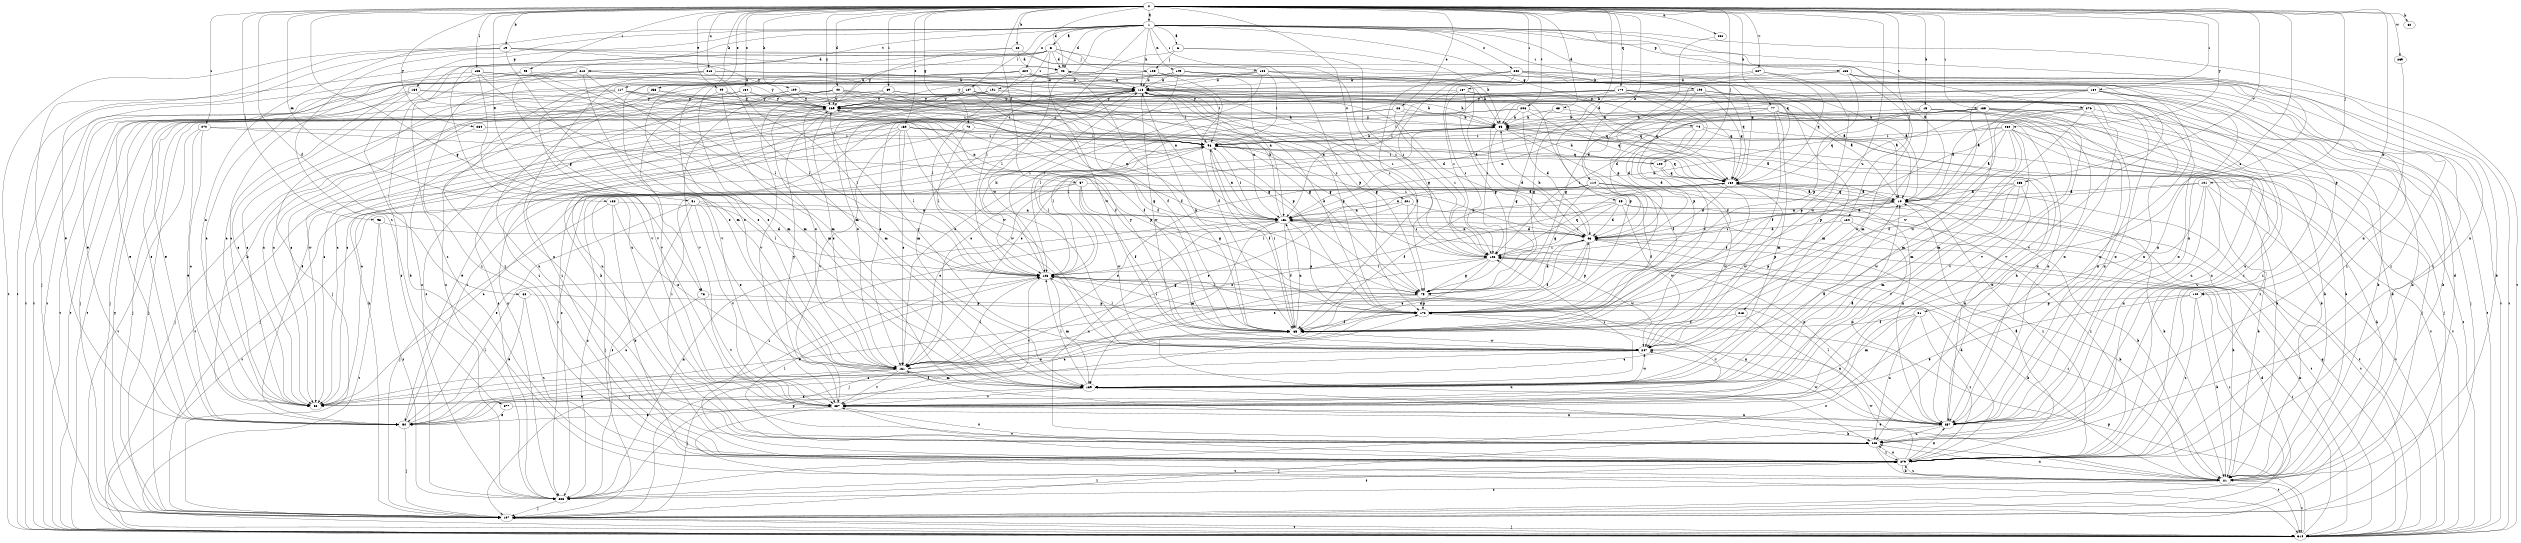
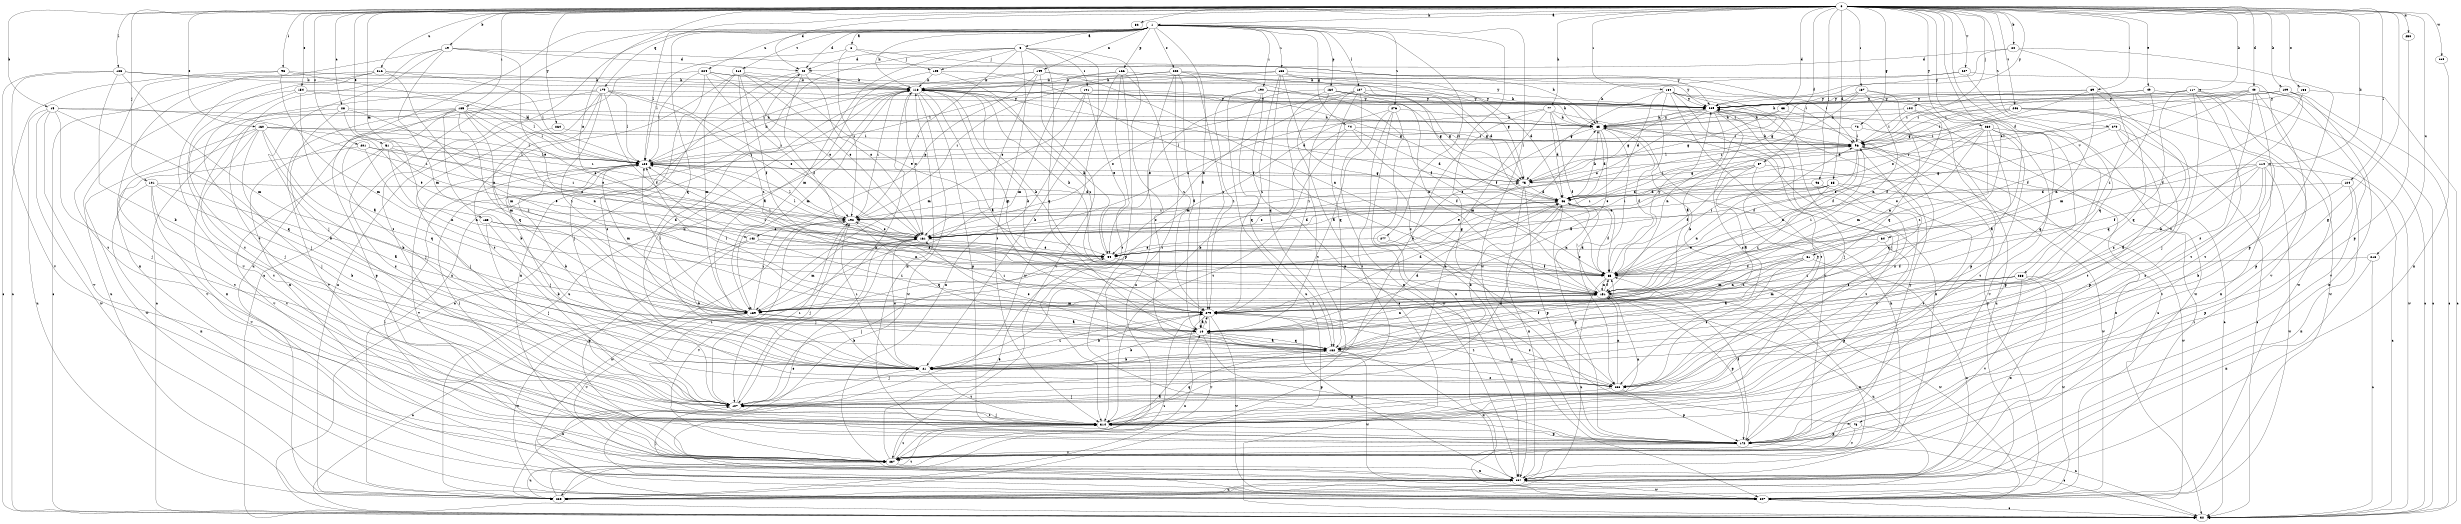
  strict digraph {
    0
    1
    15
    19
    20
    28
    31
    33
    35
    40
    42
    49
    51
    57
    64
    72
    73
    77
    82
    89
    93
    98
    101
    104
    109
    114
    117
    123
    124
    133
    142
    154
    156
    160
    179
    184
    185
    187
    201
    206
    216
    218
    227
    233
    239
    250
    260
    264
    269
    270
    5
    6
    10
    32
    74
    118
    127
    128
    149
    164
    166
    182
    188
    190
    202
    212
    n67 [label=314]
    224
    225
    247
    276
    277
    192
    85
    107
    237
    139
    54
    257
    172
    279
    21
    203
    65
    75
    151
    161
    43
    96
    105
    191
    0 -> 1 [label=a]
    0 -> 15 [label=b]
    0 -> 19 [label=b]
    0 -> 20 [label=b]
    0 -> 28 [label=c]
    0 -> 31 [label=c]
    0 -> 33 [label=d]
    0 -> 35 [label=d]
    0 -> 40 [label=d]
    0 -> 42 [label=d]
    0 -> 49 [label=e]
    0 -> 51 [label=e]
    0 -> 57 [label=f]
    0 -> 64 [label=f]
    0 -> 72 [label=g]
    0 -> 73 [label=g]
    0 -> 77 [label=h]
    0 -> 82 [label=h]
    0 -> 89 [label=i]
    0 -> 93 [label=i]
    0 -> 98 [label=j]
    0 -> 101 [label=j]
    0 -> 104 [label=j]
    0 -> 109 [label=k]
    0 -> 114 [label=k]
    0 -> 117 [label=k]
    0 -> 123 [label=l]
    0 -> 124 [label=l]
    0 -> 133 [label=m]
    0 -> 142 [label=n]
    0 -> 154 [label=o]
    0 -> 156 [label=o]
    0 -> 160 [label=o]
    0 -> 179 [label=q]
    0 -> 184 [label=r]
    0 -> 185 [label=r]
    0 -> 187 [label=r]
    0 -> 201 [label=s]
    0 -> 206 [label=t]
    0 -> 216 [label=u]
    0 -> 218 [label=u]
    0 -> 227 [label=v]
    0 -> 233 [label=v]
    0 -> 239 [label=w]
    0 -> 250 [label=x]
    0 -> 260 [label=y]
    0 -> 264 [label=y]
    0 -> 269 [label=y]
    0 -> 270 [label=z]
    1 -> 42 [label=d]
    1 -> 73 [label=g]
    1 -> 5 [label=a]
    1 -> 6 [label=a]
    1 -> 10 [label=a]
    1 -> 32 [label=c]
    1 -> 74 [label=g]
    1 -> 118 [label=k]
    1 -> 127 [label=l]
    1 -> 128 [label=l]
    1 -> 149 [label=n]
    1 -> 164 [label=p]
    1 -> 166 [label=p]
    1 -> 182 [label=q]
    1 -> 188 [label=r]
    1 -> 190 [label=r]
    1 -> 202 [label=s]
    1 -> 212 [label=t]
    1 -> n67 [label=t]
    1 -> 224 [label=u]
    1 -> 225 [label=u]
    1 -> 247 [label=w]
    1 -> 276 [label=z]
    1 -> 277 [label=z]
    15 -> 182 [label=q]
    15 -> 225 [label=u]
    15 -> 247 [label=w]
    15 -> 192 [label=r]
    15 -> 85 [label=h]
    15 -> 107 [label=j]
    15 -> 237 [label=v]
    19 -> 42 [label=d]
    19 -> 269 [label=y]
    19 -> n67 [label=t]
    19 -> 107 [label=j]
    19 -> 139 [label=m]
    19 -> 54 [label=e]
    19 -> 257 [label=x]
    20 -> 42 [label=d]
    20 -> 269 [label=y]
    20 -> 172 [label=p]
    20 -> 279 [label=z]
    28 -> 192 [label=r]
    28 -> 85 [label=h]
    28 -> 107 [label=j]
    28 -> 54 [label=e]
    28 -> 21 [label=b]
    31 -> 225 [label=u]
    31 -> 139 [label=m]
    31 -> 279 [label=z]
    31 -> 203 [label=s]
    31 -> 65 [label=f]
    33 -> 225 [label=u]
    33 -> 85 [label=h]
    33 -> 75 [label=g]
    35 -> n67 [label=t]
    35 -> 247 [label=w]
    35 -> 192 [label=r]
    35 -> 279 [label=z]
    35 -> 151 [label=n]
    35 -> 161 [label=o]
    35 -> 43 [label=d]
    40 -> 269 [label=y]
    40 -> 32 [label=c]
    40 -> n67 [label=t]
    40 -> 192 [label=r]
    40 -> 237 [label=v]
    40 -> 172 [label=p]
    40 -> 203 [label=s]
    40 -> 65 [label=f]
    40 -> 75 [label=g]
    42 -> 118 [label=k]
    42 -> 107 [label=j]
    42 -> 257 [label=x]
    42 -> 65 [label=f]
    42 -> 161 [label=o]
    49 -> 269 [label=y]
    49 -> 237 [label=v]
    49 -> 139 [label=m]
    49 -> 96 [label=i]
    51 -> 128 [label=l]
    51 -> 237 [label=v]
    51 -> 54 [label=e]
    51 -> 203 [label=s]
    51 -> 151 [label=n]
    51 -> 161 [label=o]
    57 -> 10 [label=a]
    57 -> n67 [label=t]
    57 -> 247 [label=w]
    57 -> 65 [label=f]
    57 -> 75 [label=g]
    57 -> 161 [label=o]
    64 -> 54 [label=e]
    64 -> 172 [label=p]
    64 -> 279 [label=z]
    72 -> 32 [label=c]
    72 -> 128 [label=l]
    72 -> 96 [label=i]
    73 -> 32 [label=c]
    73 -> 237 [label=v]
    73 -> 172 [label=p]
    77 -> 85 [label=h]
    77 -> 139 [label=m]
    77 -> 257 [label=x]
    77 -> 21 [label=b]
    77 -> 65 [label=f]
    77 -> 161 [label=o]
    77 -> 43 [label=d]
    89 -> 269 [label=y]
    89 -> 32 [label=w]
    89 -> 21 [label=b]
    89 -> 151 [label=n]
    89 -> 161 [label=o]
    89 -> 96 [label=i]
    93 -> 32 [label=c]
    93 -> 118 [label=k]
    93 -> 128 [label=l]
    93 -> n67 [label=t]
    93 -> 139 [label=m]
    98 -> n67 [label=t]
    98 -> 203 [label=s]
    98 -> 43 [label=d]
    101 -> 10 [label=a]
    101 -> n67 [label=t]
    101 -> 237 [label=v]
    101 -> 257 [label=x]
    101 -> 21 [label=b]
    101 -> 43 [label=d]
    104 -> 182 [label=q]
    104 -> 85 [label=h]
    104 -> 65 [label=f]
-   96 -> 104 [label=i]
+   104 -> 96 [label=i]
    109 -> 269 [label=y]
    109 -> 32 [label=c]
-   109 -> 237 [label=v]
+   109 -> 21 [label=v]
    109 -> 257 [label=x]
    109 -> 96 [label=i]
    114 -> 10 [label=a]
    114 -> 32 [label=c]
    114 -> n67 [label=t]
    114 -> 247 [label=w]
    114 -> 203 [label=s]
    114 -> 65 [label=f]
    114 -> 75 [label=g]
    114 -> 161 [label=o]
    117 -> 269 [label=y]
    117 -> 32 [label=c]
    117 -> 182 [label=q]
    117 -> n67 [label=t]
    117 -> 247 [label=w]
    117 -> 85 [label=h]
    117 -> 107 [label=j]
    123 -> 269 [label=y]
    123 -> 32 [label=c]
    123 -> 118 [label=k]
    123 -> 237 [label=v]
    123 -> 139 [label=m]
    123 -> 21 [label=b]
    124 -> 257 [label=x]
    124 -> 172 [label=p]
    124 -> 21 [label=b]
    124 -> 43 [label=d]
    133 -> 107 [label=j]
    133 -> 21 [label=b]
    133 -> 151 [label=n]
    133 -> 161 [label=o]
    142 -> 54 [label=e]
    142 -> 172 [label=p]
    142 -> 279 [label=z]
    142 -> 21 [label=b]
    154 -> 269 [label=y]
    154 -> 10 [label=a]
    154 -> 128 [label=l]
    154 -> 225 [label=u]
    154 -> 107 [label=j]
    156 -> 269 [label=y]
    156 -> 32 [label=c]
    156 -> 65 [label=f]
    160 -> 128 [label=l]
    160 -> 182 [label=q]
    160 -> n67 [label=t]
    160 -> 247 [label=w]
    160 -> 107 [label=j]
    160 -> 237 [label=v]
    160 -> 21 [label=b]
    160 -> 161 [label=o]
    160 -> 96 [label=i]
    179 -> 269 [label=y]
    179 -> 32 [label=c]
    179 -> 128 [label=l]
    179 -> 182 [label=q]
    179 -> 192 [label=r]
    179 -> 139 [label=m]
    179 -> 257 [label=x]
    179 -> 279 [label=z]
    179 -> 65 [label=f]
    179 -> 161 [label=o]
    184 -> 269 [label=y]
    184 -> 10 [label=a]
    184 -> n67 [label=t]
    184 -> 247 [label=w]
    184 -> 107 [label=j]
    184 -> 237 [label=v]
    184 -> 21 [label=b]
    184 -> 75 [label=g]
    184 -> 43 [label=d]
    185 -> 128 [label=l]
    185 -> 85 [label=h]
    185 -> 107 [label=j]
    185 -> 237 [label=v]
    185 -> 139 [label=m]
    185 -> 257 [label=x]
    185 -> 172 [label=p]
    185 -> 279 [label=z]
    185 -> 21 [label=b]
    185 -> 151 [label=n]
    185 -> 161 [label=o]
    187 -> 269 [label=y]
    187 -> 182 [label=q]
    187 -> 192 [label=r]
    187 -> 172 [label=p]
    187 -> 75 [label=g]
    187 -> 151 [label=n]
    201 -> 128 [label=l]
    201 -> n67 [label=t]
    201 -> 192 [label=r]
    201 -> 151 [label=n]
    206 -> 182 [label=q]
    206 -> 85 [label=h]
    206 -> 257 [label=x]
    206 -> 203 [label=s]
    206 -> 43 [label=d]
    206 -> 96 [label=i]
    216 -> 32 [label=c]
    216 -> 118 [label=k]
    216 -> 128 [label=l]
    216 -> n67 [label=t]
    216 -> 237 [label=v]
    216 -> 151 [label=n]
    218 -> 32 [label=c]
    218 -> 257 [label=x]
    218 -> 65 [label=f]
    227 -> 118 [label=k]
    227 -> 182 [label=q]
    227 -> 247 [label=w]
    227 -> 85 [label=h]
    233 -> 10 [label=a]
    233 -> 247 [label=w]
    233 -> 237 [label=v]
    233 -> 139 [label=m]
    233 -> 257 [label=x]
    233 -> 151 [label=n]
    239 -> 257 [label=x]
    250 -> 172 [label=p]
    260 -> 10 [label=a]
    260 -> n67 [label=t]
    260 -> 237 [label=v]
    260 -> 139 [label=m]
    260 -> 172 [label=p]
    260 -> 279 [label=z]
    260 -> 65 [label=f]
    260 -> 151 [label=n]
    260 -> 96 [label=i]
    264 -> 107 [label=j]
    264 -> 96 [label=i]
    269 -> 32 [label=c]
    269 -> 85 [label=h]
    269 -> 107 [label=j]
    269 -> 203 [label=s]
    269 -> 75 [label=g]
    269 -> 151 [label=n]
    269 -> 161 [label=o]
    270 -> 32 [label=c]
    270 -> n67 [label=t]
    270 -> 54 [label=e]
    270 -> 172 [label=p]
    270 -> 96 [label=i]
    5 -> 42 [label=d]
    5 -> 182 [label=q]
    5 -> n67 [label=t]
    5 -> 225 [label=u]
    5 -> 247 [label=w]
    5 -> 192 [label=r]
    5 -> 139 [label=m]
    5 -> 203 [label=s]
    5 -> 105 [label=j]
    5 -> 191 [label=r]
    6 -> 128 [label=l]
    6 -> 192 [label=r]
    6 -> 85 [label=h]
    6 -> 105 [label=j]
    10 -> 182 [label=q]
    10 -> 192 [label=r]
    10 -> 172 [label=p]
    10 -> 279 [label=z]
    10 -> 21 [label=b]
    10 -> 151 [label=n]
    74 -> n67 [label=t]
    74 -> 21 [label=b]
    74 -> 65 [label=f]
    74 -> 43 [label=d]
    74 -> 96 [label=i]
    118 -> 269 [label=y]
    118 -> 10 [label=a]
    118 -> 32 [label=c]
    118 -> 225 [label=u]
    118 -> 247 [label=w]
    118 -> 192 [label=r]
    118 -> 85 [label=h]
    118 -> 139 [label=m]
    118 -> 172 [label=p]
    118 -> 279 [label=z]
    118 -> 161 [label=o]
    118 -> 43 [label=d]
    118 -> 96 [label=i]
    127 -> 269 [label=y]
    127 -> 182 [label=q]
    127 -> 54 [label=e]
    127 -> 257 [label=x]
    127 -> 279 [label=z]
    127 -> 65 [label=f]
    127 -> 75 [label=g]
    127 -> 161 [label=o]
    128 -> 118 [label=k]
    128 -> 107 [label=j]
    128 -> 237 [label=v]
    128 -> 139 [label=m]
    128 -> 21 [label=b]
    128 -> 75 [label=g]
    149 -> 142 [label=p]
    149 -> 118 [label=k]
    149 -> 128 [label=l]
    149 -> 85 [label=h]
    149 -> 237 [label=v]
    149 -> 151 [label=n]
    149 -> 161 [label=o]
    164 -> 269 [label=y]
    164 -> 32 [label=c]
    164 -> n67 [label=t]
    164 -> 54 [label=e]
    164 -> 75 [label=g]
    164 -> 151 [label=n]
    166 -> 118 [label=k]
    166 -> n67 [label=t]
    166 -> 139 [label=m]
    166 -> 172 [label=p]
    166 -> 279 [label=z]
    166 -> 21 [label=b]
    166 -> 43 [label=d]
    182 -> 10 [label=a]
    182 -> 247 [label=w]
    182 -> 107 [label=j]
    182 -> 257 [label=x]
    182 -> 21 [label=b]
    182 -> 65 [label=f]
    182 -> 161 [label=o]
    182 -> 43 [label=d]
    188 -> 269 [label=y]
    188 -> 118 [label=k]
    188 -> 128 [label=l]
    188 -> 182 [label=q]
    188 -> 279 [label=z]
    188 -> 203 [label=s]
    188 -> 43 [label=d]
    188 -> 96 [label=i]
    190 -> 269 [label=y]
    190 -> 182 [label=q]
    190 -> 225 [label=u]
    190 -> 172 [label=p]
    190 -> 279 [label=z]
    190 -> 75 [label=g]
    202 -> 10 [label=a]
    202 -> 118 [label=k]
    202 -> n67 [label=t]
    202 -> 225 [label=u]
    202 -> 192 [label=r]
    202 -> 279 [label=z]
    202 -> 65 [label=f]
    202 -> 75 [label=g]
    212 -> 118 [label=k]
    212 -> n67 [label=t]
    212 -> 139 [label=m]
    212 -> 54 [label=e]
    212 -> 279 [label=z]
    212 -> 65 [label=f]
    212 -> 161 [label=o]
    n67 -> 182 [label=q]
    n67 -> 192 [label=r]
    n67 -> 107 [label=j]
    n67 -> 172 [label=p]
    n67 -> 151 [label=n]
    224 -> 118 [label=k]
    224 -> 128 [label=l]
    224 -> 225 [label=u]
    224 -> 192 [label=r]
    224 -> 203 [label=s]
    224 -> 161 [label=o]
    224 -> 96 [label=i]
    225 -> n67 [label=t]
    225 -> 279 [label=z]
    225 -> 96 [label=i]
    247 -> 269 [label=y]
    247 -> 32 [label=c]
    247 -> 161 [label=o]
    276 -> 10 [label=a]
    276 -> n67 [label=t]
    276 -> 247 [label=w]
    276 -> 85 [label=h]
    276 -> 139 [label=m]
    276 -> 257 [label=x]
    277 -> 54 [label=e]
    277 -> 257 [label=x]
    192 -> 128 [label=l]
    192 -> 182 [label=q]
    192 -> 247 [label=w]
    192 -> 107 [label=j]
    192 -> 75 [label=g]
    192 -> 161 [label=o]
    85 -> 269 [label=y]
    85 -> 10 [label=a]
    85 -> 128 [label=l]
    85 -> 54 [label=e]
    85 -> 203 [label=s]
    85 -> 65 [label=f]
    85 -> 43 [label=d]
    85 -> 96 [label=i]
    107 -> 269 [label=y]
    107 -> 118 [label=k]
    107 -> n67 [label=t]
    107 -> 192 [label=r]
    107 -> 85 [label=h]
    107 -> 43 [label=d]
    237 -> 269 [label=y]
    237 -> 10 [label=a]
    237 -> n67 [label=t]
    237 -> 225 [label=u]
    237 -> 54 [label=e]
    237 -> 257 [label=x]
    139 -> 10 [label=a]
    139 -> 32 [label=c]
    139 -> 128 [label=l]
    139 -> 247 [label=w]
    139 -> 192 [label=r]
    139 -> 237 [label=v]
    139 -> 21 [label=b]
    54 -> 118 [label=k]
    54 -> 128 [label=l]
    54 -> 107 [label=j]
    54 -> 65 [label=f]
    54 -> 96 [label=i]
    257 -> 128 [label=l]
    257 -> 225 [label=u]
    257 -> 247 [label=w]
    257 -> 85 [label=h]
    257 -> 107 [label=j]
    172 -> 32 [label=c]
    172 -> 118 [label=k]
    172 -> 128 [label=l]
    172 -> 237 [label=v]
    172 -> 65 [label=f]
    279 -> 10 [label=a]
    279 -> 118 [label=k]
    279 -> 128 [label=l]
    279 -> 225 [label=u]
    279 -> 247 [label=w]
    279 -> 237 [label=v]
    279 -> 257 [label=x]
    279 -> 21 [label=b]
    279 -> 203 [label=s]
    279 -> 43 [label=d]
    21 -> 42 [label=d]
    21 -> 118 [label=k]
    21 -> n67 [label=t]
    21 -> 225 [label=u]
    21 -> 192 [label=r]
    21 -> 279 [label=z]
    21 -> 203 [label=s]
    21 -> 161 [label=o]
    203 -> 107 [label=j]
    203 -> 172 [label=p]
    203 -> 279 [label=z]
    203 -> 151 [label=n]
    65 -> 269 [label=y]
    65 -> 118 [label=k]
    65 -> 128 [label=l]
    65 -> 225 [label=u]
    65 -> 247 [label=w]
    65 -> 151 [label=n]
    65 -> 96 [label=i]
    75 -> 128 [label=l]
    75 -> 54 [label=e]
    75 -> 257 [label=x]
    75 -> 172 [label=p]
    75 -> 43 [label=d]
    151 -> 118 [label=k]
    151 -> 225 [label=u]
    151 -> 139 [label=m]
    151 -> 257 [label=x]
    151 -> 172 [label=p]
    151 -> 279 [label=z]
    151 -> 65 [label=f]
    151 -> 43 [label=d]
    151 -> 96 [label=i]
    161 -> 128 [label=l]
    161 -> 107 [label=j]
    161 -> 237 [label=v]
    161 -> 139 [label=m]
    161 -> 54 [label=e]
    161 -> 43 [label=d]
    43 -> 192 [label=r]
    43 -> 85 [label=h]
    43 -> 172 [label=p]
    43 -> 21 [label=b]
    43 -> 65 [label=f]
    43 -> 151 [label=n]
    43 -> 161 [label=o]
    43 -> 96 [label=i]
    96 -> 128 [label=l]
    96 -> 182 [label=q]
    96 -> 85 [label=h]
    96 -> 257 [label=x]
    96 -> 203 [label=s]
    96 -> 65 [label=f]
    96 -> 151 [label=n]
    105 -> 10 [label=a]
    105 -> 118 [label=k]
    105 -> 279 [label=z]
    105 -> 65 [label=f]
    191 -> 269 [label=y]
    191 -> 139 [label=m]
    191 -> 54 [label=e]
    191 -> 257 [label=x]
    191 -> 75 [label=g]
  }
